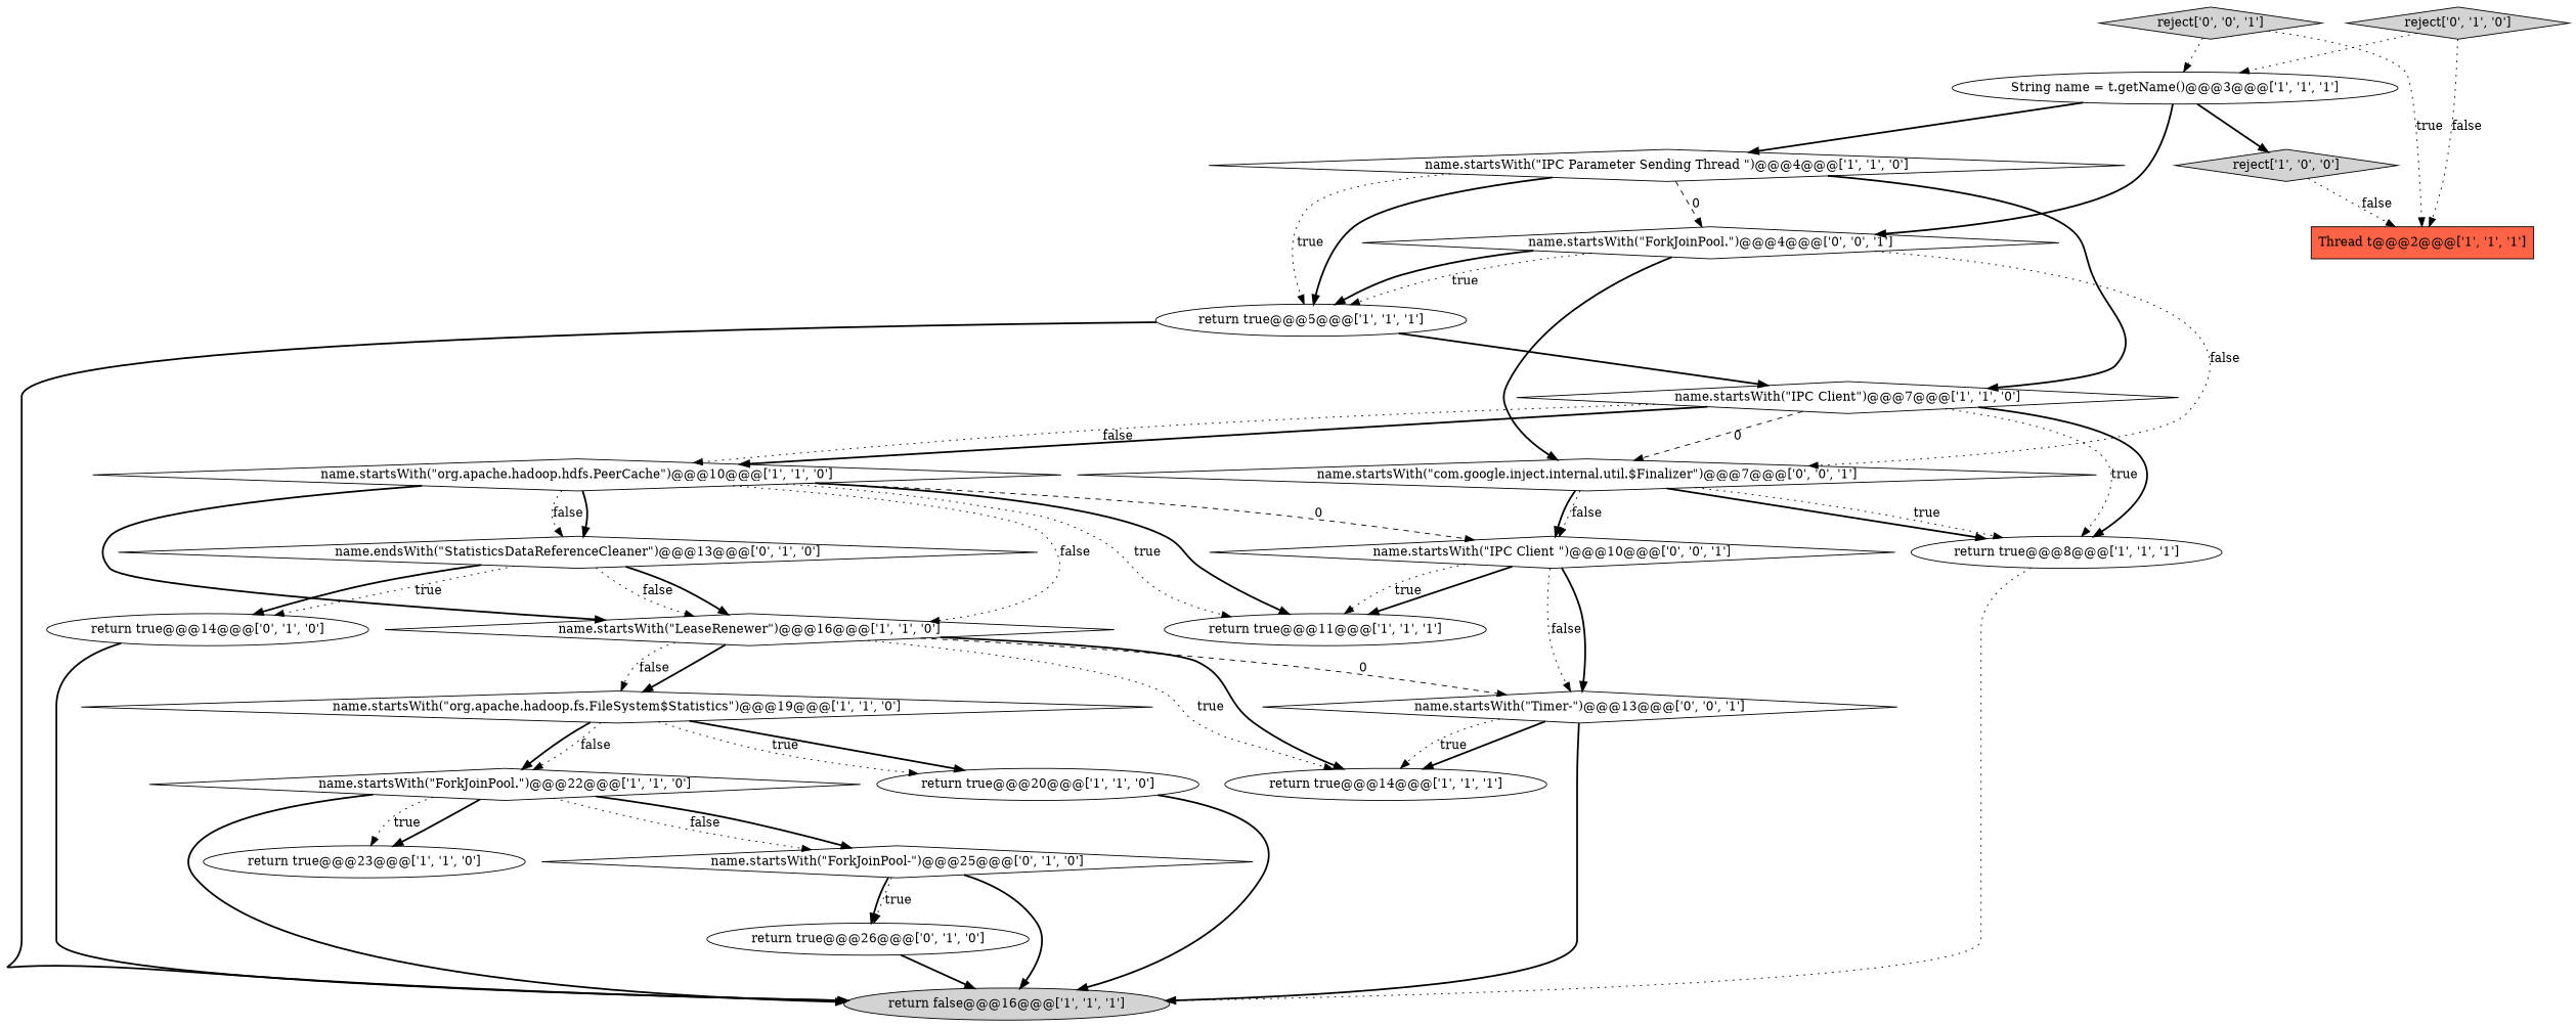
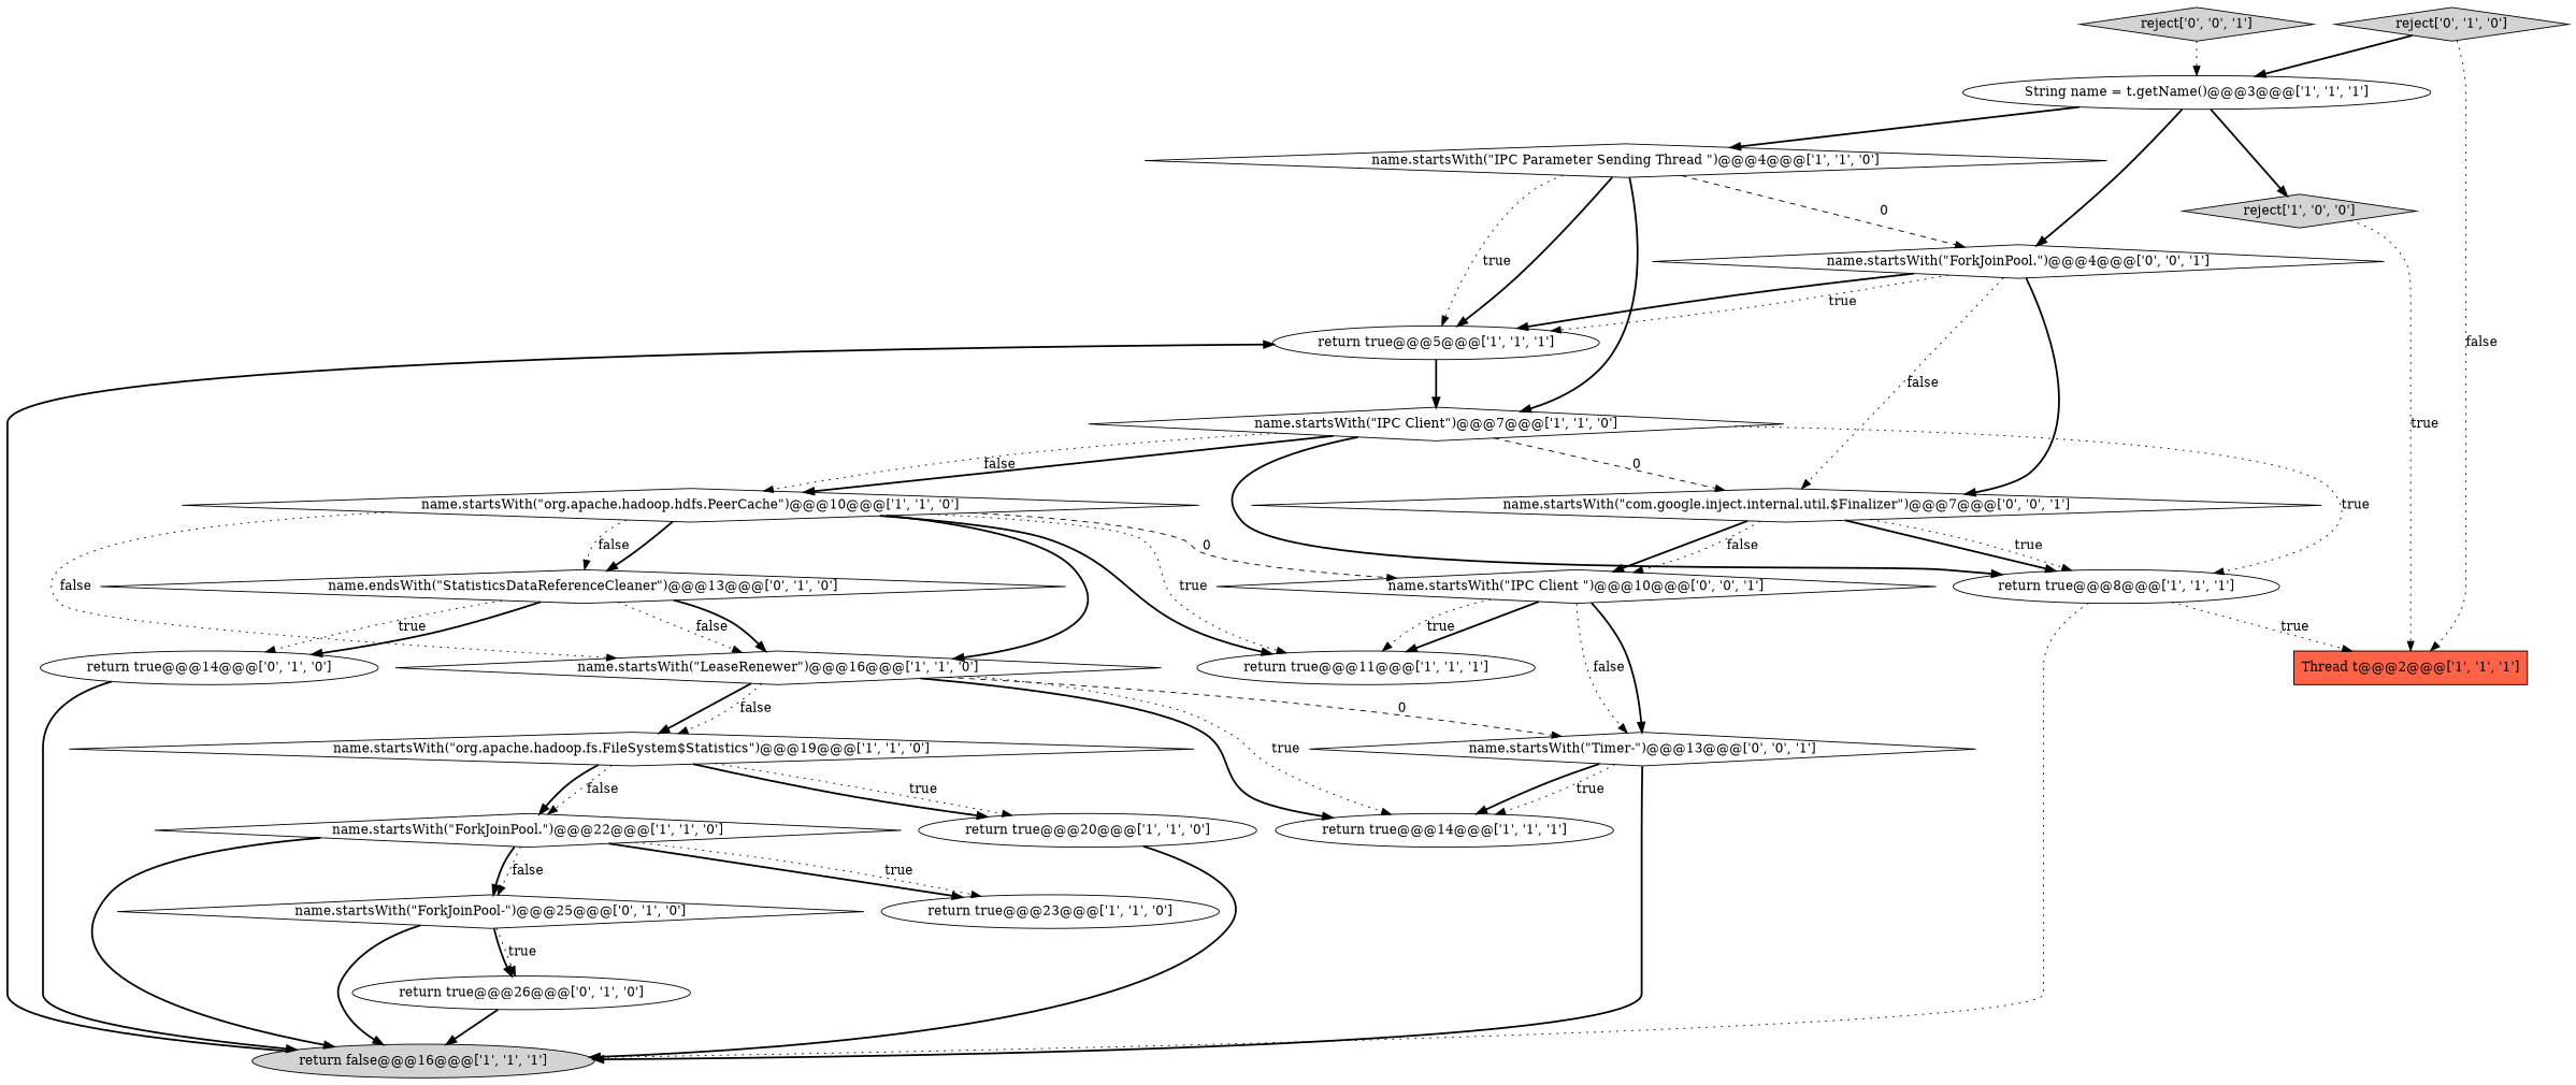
  digraph {
    node [fillcolor=white shape=diamond style=filled]
    edge [style=bold]
    n1 [label="return true@@@5@@@['1', '1', '1']" shape=ellipse]
    n2 [fillcolor=lightgray label="return false@@@16@@@['1', '1', '1']" shape=ellipse]
    n3 [label="name.startsWith(\"IPC Client\")@@@7@@@['1', '1', '0']"]
    n4 [label="name.startsWith(\"com.google.inject.internal.util.$Finalizer\")@@@7@@@['0', '0', '1']"]
    n5 [label="return true@@@8@@@['1', '1', '1']" shape=ellipse]
    n6 [label="name.startsWith(\"org.apache.hadoop.hdfs.PeerCache\")@@@10@@@['1', '1', '0']"]
    n7 [label="name.startsWith(\"IPC Client \")@@@10@@@['0', '0', '1']"]
    n8 [label="name.startsWith(\"Timer-\")@@@13@@@['0', '0', '1']"]
    n9 [label="return true@@@11@@@['1', '1', '1']" shape=ellipse]
    n10 [label="name.startsWith(\"ForkJoinPool.\")@@@22@@@['1', '1', '0']"]
    n11 [label="return true@@@23@@@['1', '1', '0']" shape=ellipse]
    n12 [label="name.startsWith(\"ForkJoinPool-\")@@@25@@@['0', '1', '0']"]
    n13 [label="return true@@@26@@@['0', '1', '0']" shape=ellipse]
    n14 [label="return true@@@14@@@['1', '1', '1']" shape=ellipse]
    n15 [label="return true@@@20@@@['1', '1', '0']" shape=ellipse]
    n16 [fillcolor=lightgray label="reject['0', '1', '0']"]
    n17 [label="String name = t.getName()@@@3@@@['1', '1', '1']" shape=ellipse]
    n18 [fillcolor=tomato label="Thread t@@@2@@@['1', '1', '1']" shape=box]
    n19 [label="name.startsWith(\"IPC Parameter Sending Thread \")@@@4@@@['1', '1', '0']"]
    n20 [label="name.startsWith(\"ForkJoinPool.\")@@@4@@@['0', '0', '1']"]
    n21 [fillcolor=lightgray label="reject['1', '0', '0']"]
    n22 [label="return true@@@14@@@['0', '1', '0']" shape=ellipse]
    n23 [label="name.startsWith(\"LeaseRenewer\")@@@16@@@['1', '1', '0']"]
    n24 [label="name.endsWith(\"StatisticsDataReferenceCleaner\")@@@13@@@['0', '1', '0']"]
    n25 [fillcolor=lightgray label="reject['0', '0', '1']"]
    n26 [label="name.startsWith(\"org.apache.hadoop.fs.FileSystem$Statistics\")@@@19@@@['1', '1', '0']"]
-   n1 -> n2
+   n2 -> n1
    n1 -> n3
    n3 -> n4 [label=0 style=dashed]
    n3 -> n5 [label=true style=dotted]
    n3 -> n5
    n3 -> n6
    n3 -> n6 [label=false style=dotted]
    n4 -> n5
    n4 -> n5 [label=true style=dotted]
    n4 -> n7
    n4 -> n7 [label=false style=dotted]
    n5 -> n2 [style=dotted]
    n6 -> n7 [label=0 style=dashed]
    n6 -> n9 [label=true style=dotted]
    n6 -> n9
    n6 -> n23
    n6 -> n23 [label=false style=dotted]
    n6 -> n24
    n6 -> n24 [label=false style=dotted]
    n7 -> n8 [label=false style=dotted]
    n7 -> n8
    n7 -> n9
    n7 -> n9 [label=true style=dotted]
    n8 -> n2
    n8 -> n14
    n8 -> n14 [label=true style=dotted]
    n10 -> n2
    n10 -> n11
    n10 -> n11 [label=true style=dotted]
    n10 -> n12 [label=false style=dotted]
    n10 -> n12
    n12 -> n2
    n12 -> n13 [label=true style=dotted]
    n12 -> n13
    n13 -> n2
    n15 -> n2
-   n16 -> n17 [style=dotted]
+   n16 -> n17
    n16 -> n18 [label=false style=dotted]
    n17 -> n19
    n17 -> n20
    n17 -> n21
    n19 -> n1 [label=true style=dotted]
    n19 -> n1
    n19 -> n3
    n19 -> n20 [label=0 style=dashed]
    n20 -> n1 [label=true style=dotted]
    n20 -> n1
    n20 -> n4
    n20 -> n4 [label=false style=dotted]
-   n21 -> n18 [label=false style=dotted]
+   n21 -> n18 [label=true style=dotted]
    n22 -> n2
    n23 -> n8 [label=0 style=dashed]
    n23 -> n14
    n23 -> n14 [label=true style=dotted]
    n23 -> n26
    n23 -> n26 [label=false style=dotted]
    n24 -> n22 [label=true style=dotted]
    n24 -> n22
    n24 -> n23 [label=false style=dotted]
    n24 -> n23
    n25 -> n17 [style=dotted]
-   n25 -> n18 [label=true style=dotted]
+   n5 -> n18 [label=true style=dotted]
    n26 -> n10 [label=false style=dotted]
    n26 -> n10
    n26 -> n15
    n26 -> n15 [label=true style=dotted]
  }
